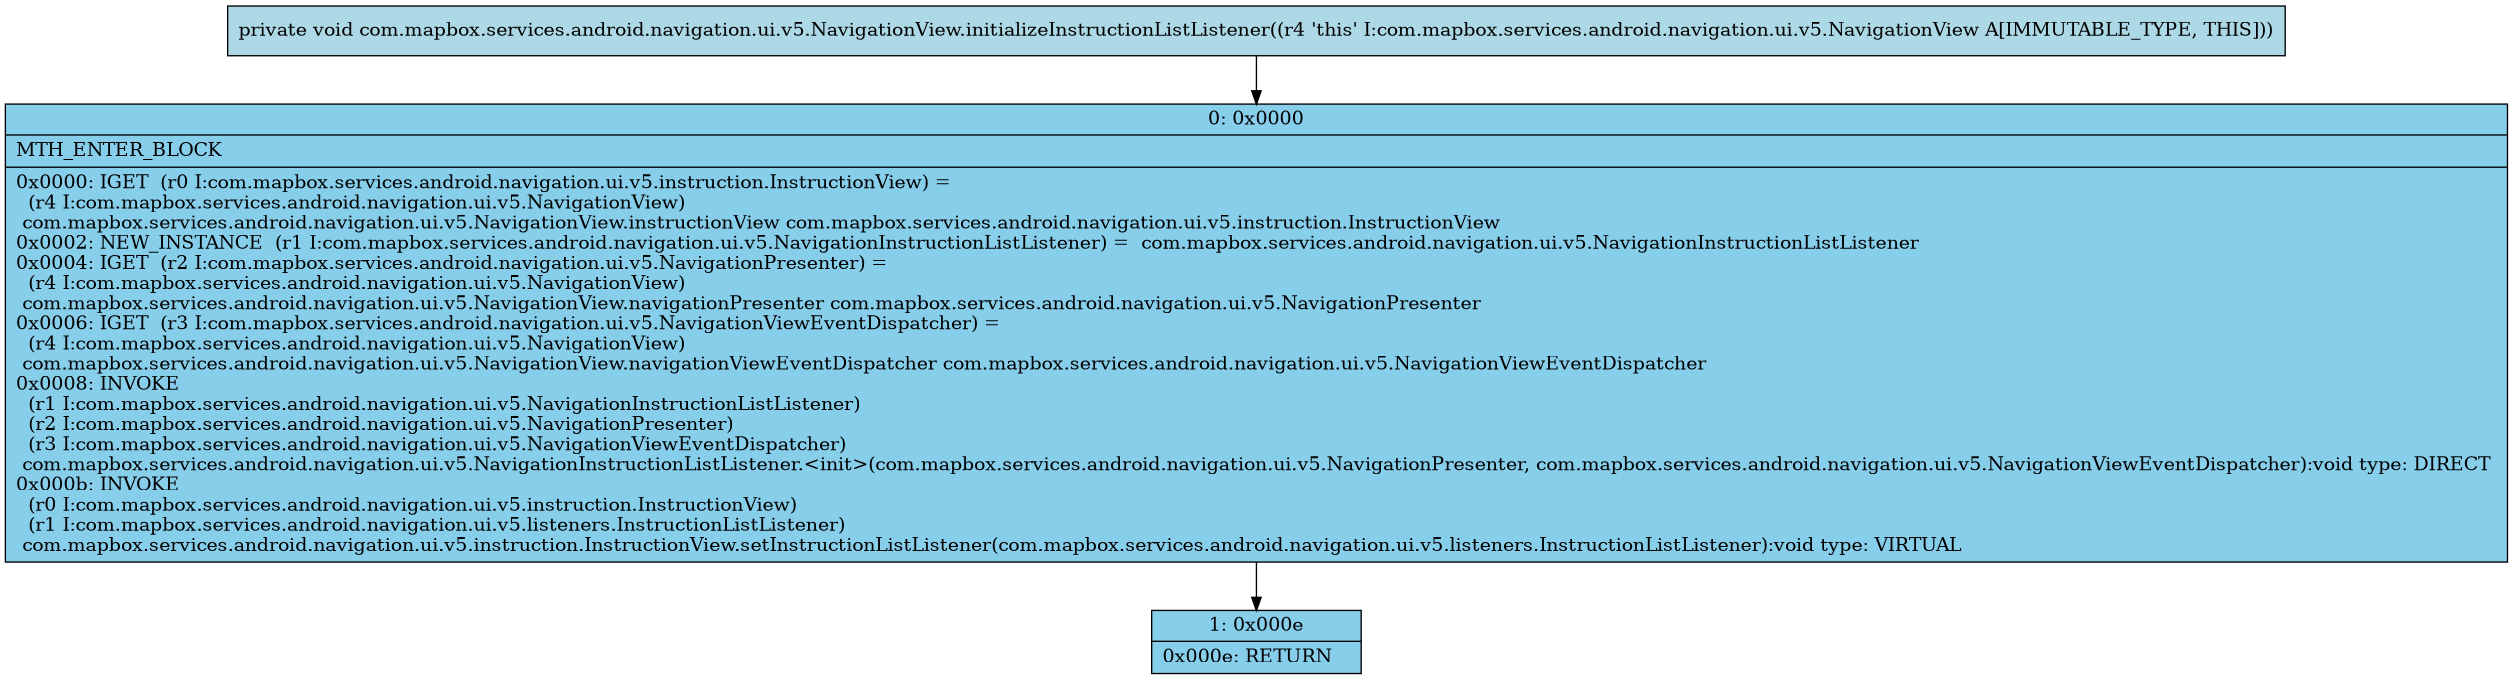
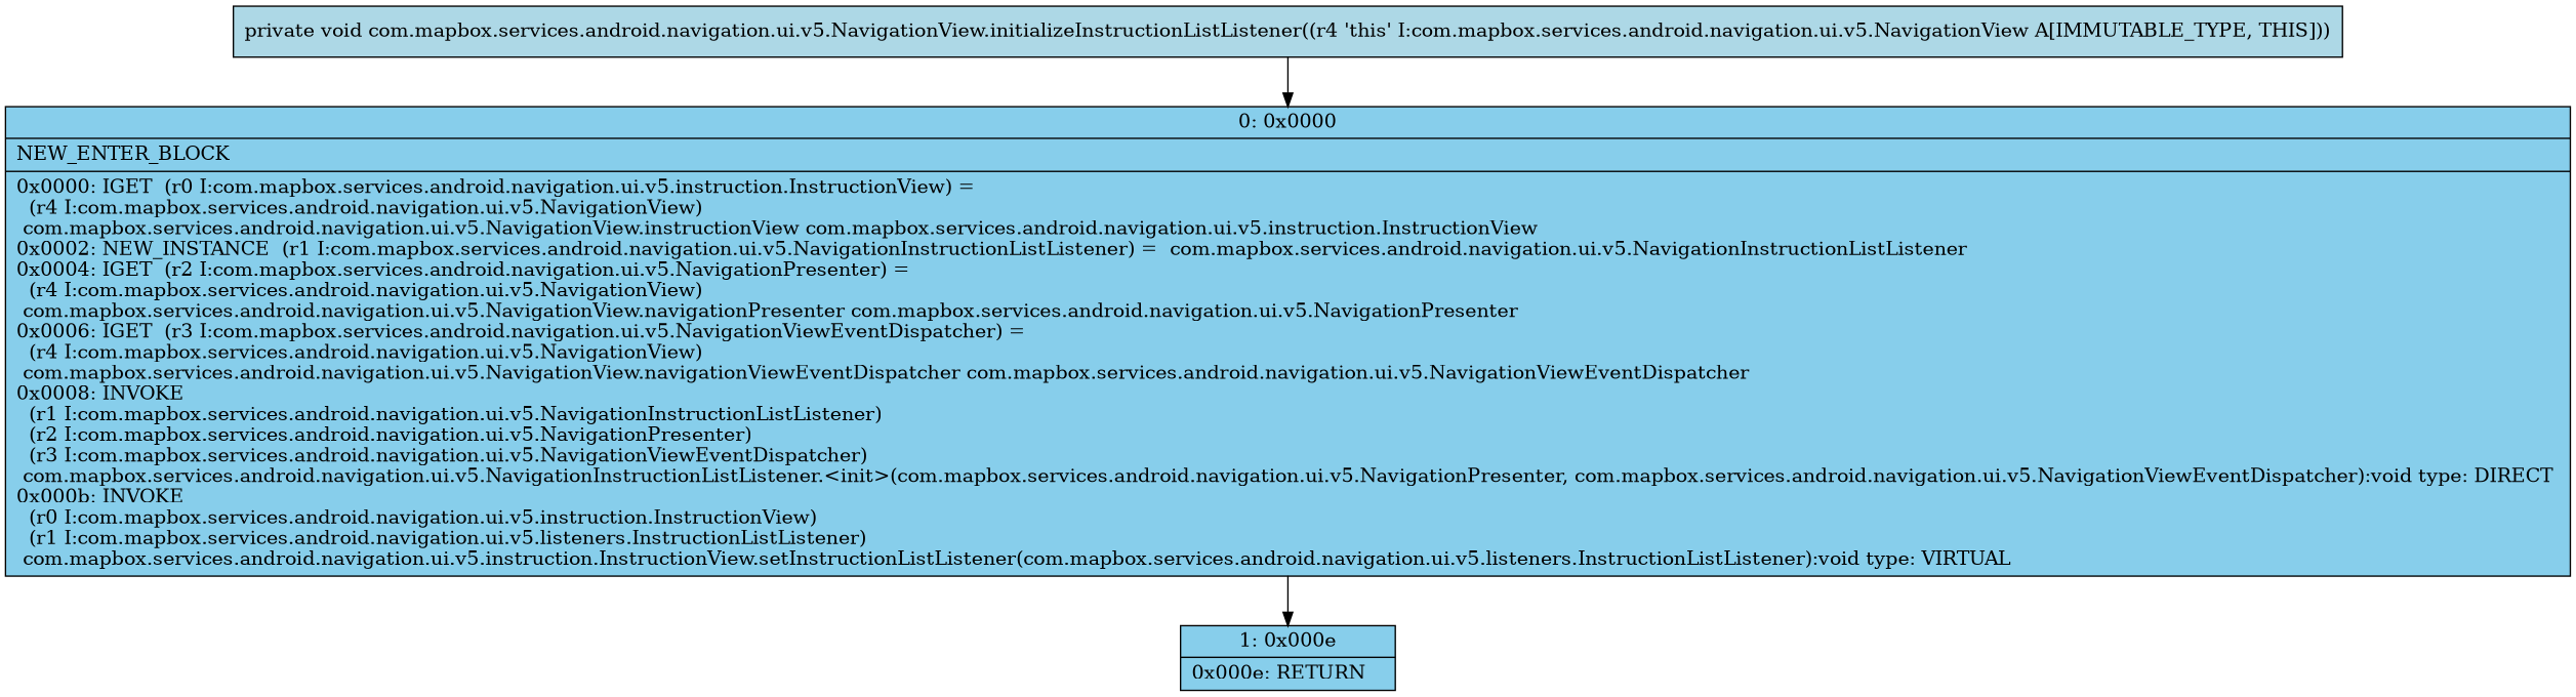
  digraph {
    node [shape=record style=filled fillcolor=skyblue]
-   n1 [label="{0\:\ 0x0000|MTH_ENTER_BLOCK\l|0x0000: IGET  (r0 I:com.mapbox.services.android.navigation.ui.v5.instruction.InstructionView) = \l  (r4 I:com.mapbox.services.android.navigation.ui.v5.NavigationView)\l com.mapbox.services.android.navigation.ui.v5.NavigationView.instructionView com.mapbox.services.android.navigation.ui.v5.instruction.InstructionView \l0x0002: NEW_INSTANCE  (r1 I:com.mapbox.services.android.navigation.ui.v5.NavigationInstructionListListener) =  com.mapbox.services.android.navigation.ui.v5.NavigationInstructionListListener \l0x0004: IGET  (r2 I:com.mapbox.services.android.navigation.ui.v5.NavigationPresenter) = \l  (r4 I:com.mapbox.services.android.navigation.ui.v5.NavigationView)\l com.mapbox.services.android.navigation.ui.v5.NavigationView.navigationPresenter com.mapbox.services.android.navigation.ui.v5.NavigationPresenter \l0x0006: IGET  (r3 I:com.mapbox.services.android.navigation.ui.v5.NavigationViewEventDispatcher) = \l  (r4 I:com.mapbox.services.android.navigation.ui.v5.NavigationView)\l com.mapbox.services.android.navigation.ui.v5.NavigationView.navigationViewEventDispatcher com.mapbox.services.android.navigation.ui.v5.NavigationViewEventDispatcher \l0x0008: INVOKE  \l  (r1 I:com.mapbox.services.android.navigation.ui.v5.NavigationInstructionListListener)\l  (r2 I:com.mapbox.services.android.navigation.ui.v5.NavigationPresenter)\l  (r3 I:com.mapbox.services.android.navigation.ui.v5.NavigationViewEventDispatcher)\l com.mapbox.services.android.navigation.ui.v5.NavigationInstructionListListener.\<init\>(com.mapbox.services.android.navigation.ui.v5.NavigationPresenter, com.mapbox.services.android.navigation.ui.v5.NavigationViewEventDispatcher):void type: DIRECT \l0x000b: INVOKE  \l  (r0 I:com.mapbox.services.android.navigation.ui.v5.instruction.InstructionView)\l  (r1 I:com.mapbox.services.android.navigation.ui.v5.listeners.InstructionListListener)\l com.mapbox.services.android.navigation.ui.v5.instruction.InstructionView.setInstructionListListener(com.mapbox.services.android.navigation.ui.v5.listeners.InstructionListListener):void type: VIRTUAL \l}"]
+   n1 [label="{0\:\ 0x0000|NEW_ENTER_BLOCK\l|0x0000: IGET  (r0 I:com.mapbox.services.android.navigation.ui.v5.instruction.InstructionView) = \l  (r4 I:com.mapbox.services.android.navigation.ui.v5.NavigationView)\l com.mapbox.services.android.navigation.ui.v5.NavigationView.instructionView com.mapbox.services.android.navigation.ui.v5.instruction.InstructionView \l0x0002: NEW_INSTANCE  (r1 I:com.mapbox.services.android.navigation.ui.v5.NavigationInstructionListListener) =  com.mapbox.services.android.navigation.ui.v5.NavigationInstructionListListener \l0x0004: IGET  (r2 I:com.mapbox.services.android.navigation.ui.v5.NavigationPresenter) = \l  (r4 I:com.mapbox.services.android.navigation.ui.v5.NavigationView)\l com.mapbox.services.android.navigation.ui.v5.NavigationView.navigationPresenter com.mapbox.services.android.navigation.ui.v5.NavigationPresenter \l0x0006: IGET  (r3 I:com.mapbox.services.android.navigation.ui.v5.NavigationViewEventDispatcher) = \l  (r4 I:com.mapbox.services.android.navigation.ui.v5.NavigationView)\l com.mapbox.services.android.navigation.ui.v5.NavigationView.navigationViewEventDispatcher com.mapbox.services.android.navigation.ui.v5.NavigationViewEventDispatcher \l0x0008: INVOKE  \l  (r1 I:com.mapbox.services.android.navigation.ui.v5.NavigationInstructionListListener)\l  (r2 I:com.mapbox.services.android.navigation.ui.v5.NavigationPresenter)\l  (r3 I:com.mapbox.services.android.navigation.ui.v5.NavigationViewEventDispatcher)\l com.mapbox.services.android.navigation.ui.v5.NavigationInstructionListListener.\<init\>(com.mapbox.services.android.navigation.ui.v5.NavigationPresenter, com.mapbox.services.android.navigation.ui.v5.NavigationViewEventDispatcher):void type: DIRECT \l0x000b: INVOKE  \l  (r0 I:com.mapbox.services.android.navigation.ui.v5.instruction.InstructionView)\l  (r1 I:com.mapbox.services.android.navigation.ui.v5.listeners.InstructionListListener)\l com.mapbox.services.android.navigation.ui.v5.instruction.InstructionView.setInstructionListListener(com.mapbox.services.android.navigation.ui.v5.listeners.InstructionListListener):void type: VIRTUAL \l}"]
    n2 [label="{1\:\ 0x000e|0x000e: RETURN   \l}"]
    n3 [label="{private void com.mapbox.services.android.navigation.ui.v5.NavigationView.initializeInstructionListListener((r4 'this' I:com.mapbox.services.android.navigation.ui.v5.NavigationView A[IMMUTABLE_TYPE, THIS])) }" fillcolor=lightblue]
    n1 -> n2
    n3 -> n1
  }
